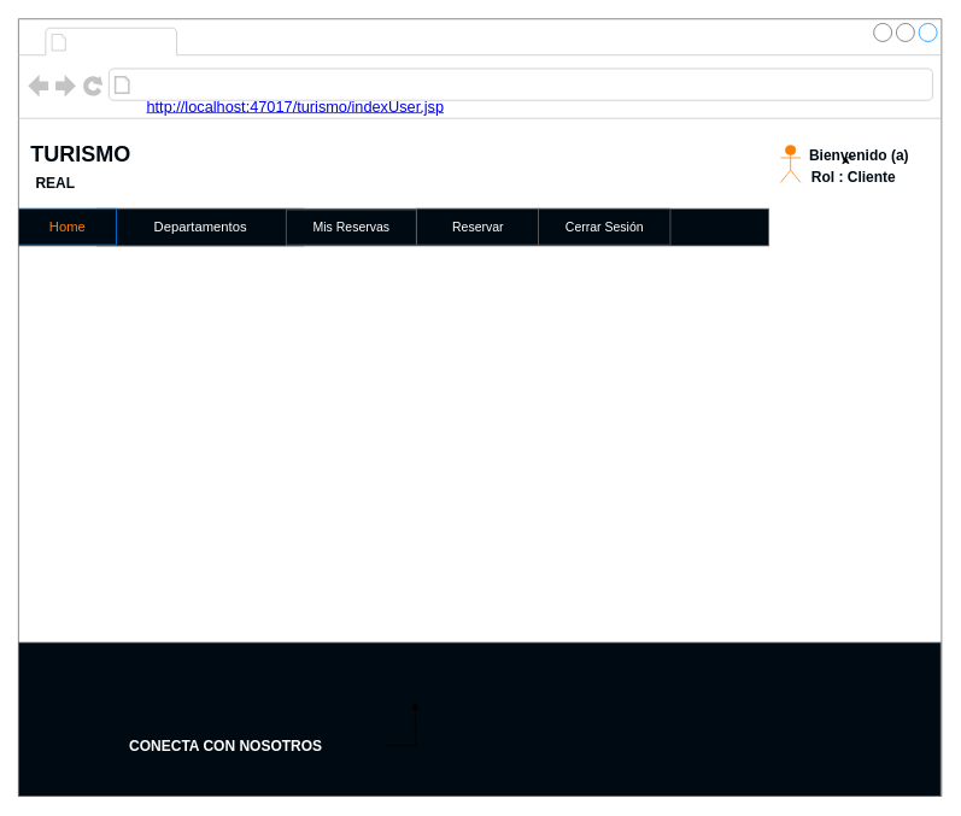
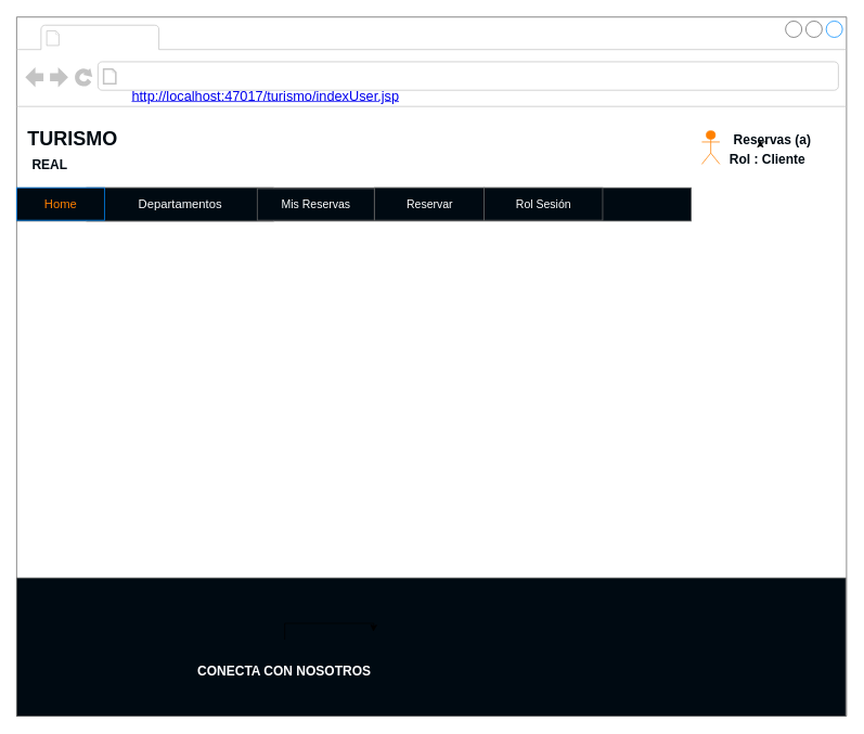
  <mxCell id="0" />
  <mxCell id="1" parent="0" />
  <mxCell id="2" value="" style="strokeWidth=1;shadow=0;dashed=0;align=center;html=1;shape=mxgraph.mockup.containers.browserWindow;rSize=0;fillColor=#ffffff;strokeColor=#666666;strokeColor2=#008cff;strokeColor3=#c4c4c4;mainText=,;recursiveResize=0;fontSize=14;" parent="1" vertex="1"><mxGeometry x="20" y="20" width="1021" height="860" as="geometry" /></mxCell>
  <mxCell id="3" value="&lt;a href=&quot;http://localhost:47017/turismo/misreservas.jsp&quot;&gt;http://localhost:47017/turismo/indexUser.jsp&lt;/a&gt;" style="strokeWidth=1;shadow=0;dashed=0;align=center;html=1;shape=mxgraph.mockup.containers.anchor;rSize=0;fontSize=17;fontColor=#666666;align=left;" parent="2" vertex="1"><mxGeometry x="140" y="85" width="250" height="26" as="geometry" /></mxCell>
  <mxCell id="4" style="edgeStyle=orthogonalEdgeStyle;rounded=0;orthogonalLoop=1;jettySize=auto;html=1;fontSize=22;fontColor=#FFFFFF;" parent="2" target="2" edge="1"><mxGeometry relative="1" as="geometry" /></mxCell>
  <mxCell id="5" value="TURISMO" style="text;html=1;strokeColor=none;fillColor=none;align=center;verticalAlign=middle;whiteSpace=wrap;rounded=0;labelBackgroundColor=none;fontSize=24;fontColor=#000A12;fontStyle=1" parent="2" vertex="1"><mxGeometry x="41" y="140" width="56" height="20" as="geometry" /></mxCell>
  <mxCell id="6" value="&lt;font style=&quot;font-size: 16px&quot;&gt;REAL&lt;/font&gt;" style="text;html=1;strokeColor=none;fillColor=none;align=center;verticalAlign=middle;whiteSpace=wrap;rounded=0;labelBackgroundColor=none;fontSize=22;fontColor=#000A12;fontStyle=1;direction=south;" parent="2" vertex="1"><mxGeometry x="26" y="160" width="30" height="41" as="geometry" /></mxCell>
  <mxCell id="7" value="" style="shape=umlActor;verticalLabelPosition=bottom;labelBackgroundColor=#ffffff;verticalAlign=top;html=1;outlineConnect=0;strokeColor=#FF8000;fillColor=#FF8000;gradientColor=none;fontSize=24;fontColor=#000A12;align=left;" parent="2" vertex="1"><mxGeometry x="843" y="140" width="22" height="41" as="geometry" /></mxCell>
- <mxCell id="8" value="&lt;span style=&quot;font-size: 16px&quot;&gt;Bienvenido (a)&lt;/span&gt;" style="text;html=1;strokeColor=none;fillColor=none;align=center;verticalAlign=middle;whiteSpace=wrap;rounded=0;labelBackgroundColor=none;fontSize=22;fontColor=#000A12;fontStyle=1;direction=south;" parent="2" vertex="1"><mxGeometry x="862" y="129.5" width="136" height="41" as="geometry" /></mxCell>
+ <mxCell id="8" value="&lt;span style=&quot;font-size: 16px&quot;&gt;Reservas (a)&lt;/span&gt;" style="text;html=1;strokeColor=none;fillColor=none;align=center;verticalAlign=middle;whiteSpace=wrap;rounded=0;labelBackgroundColor=none;fontSize=22;fontColor=#000A12;fontStyle=1;direction=south;" parent="2" vertex="1"><mxGeometry x="862" y="129.5" width="136" height="41" as="geometry" /></mxCell>
  <mxCell id="9" value="&lt;span style=&quot;font-size: 16px&quot;&gt;Rol : Cliente&lt;br&gt;&lt;/span&gt;" style="text;html=1;strokeColor=none;fillColor=none;align=center;verticalAlign=middle;whiteSpace=wrap;rounded=0;labelBackgroundColor=none;fontSize=22;fontColor=#000A12;fontStyle=1;direction=south;" parent="2" vertex="1"><mxGeometry x="864.5" y="153.5" width="118" height="41" as="geometry" /></mxCell>
  <mxCell id="10" value="" style="strokeWidth=1;shadow=0;dashed=0;align=center;html=1;shape=mxgraph.mockup.text.rrect;rSize=0;fillColor=#000A12;strokeColor=#666666;" parent="2" vertex="1"><mxGeometry y="690" width="1020" height="170" as="geometry" /></mxCell>
  <mxCell id="11" value="" style="edgeStyle=orthogonalEdgeStyle;rounded=0;orthogonalLoop=1;jettySize=auto;html=1;fontSize=24;fontColor=#FFFFFF;" parent="10" source="12" edge="1"><mxGeometry relative="1" as="geometry"><mxPoint x="438.852" y="66.027" as="targetPoint" /></mxGeometry></mxCell>
- <mxCell id="12" value="&lt;span style=&quot;font-size: 16px&quot;&gt;CONECTA CON NOSOTROS&lt;br&gt;&lt;/span&gt;" style="text;html=1;strokeColor=none;fillColor=none;align=center;verticalAlign=middle;whiteSpace=wrap;rounded=0;labelBackgroundColor=none;fontSize=22;fontColor=#FFFFFF;fontStyle=1;direction=south;" parent="10" vertex="1"><mxGeometry x="55.407" y="75.893" width="348.815" height="75.893" as="geometry" /></mxCell>
+ <mxCell id="12" value="&lt;span style=&quot;font-size: 16px&quot;&gt;CONECTA CON NOSOTROS&lt;br&gt;&lt;/span&gt;" style="text;html=1;strokeColor=none;fillColor=none;align=center;verticalAlign=middle;whiteSpace=wrap;rounded=0;labelBackgroundColor=none;fontSize=22;fontColor=#FFFFFF;fontStyle=1;direction=south;" parent="10" vertex="1"><mxGeometry x="155.407" y="75.893" width="348.815" height="75.893" as="geometry" /></mxCell>
  <mxCell id="13" value="" style="strokeWidth=1;shadow=0;dashed=0;align=center;html=1;shape=mxgraph.mockup.text.rrect;rSize=0;fillColor=#000A12;strokeColor=#666666;" vertex="1" parent="2"><mxGeometry y="210" width="830" height="41" as="geometry" /></mxCell>
  <mxCell id="14" value="&lt;font style=&quot;font-size: 15px&quot; color=&quot;#ffffff&quot;&gt;Departamentos&lt;/font&gt;" style="strokeColor=inherit;fillColor=inherit;gradientColor=inherit;strokeWidth=1;shadow=0;dashed=0;align=center;html=1;shape=mxgraph.mockup.text.rrect;rSize=0;fontSize=17;fontColor=#0000ff;" vertex="1" parent="13"><mxGeometry x="86" width="230" height="41" as="geometry" /></mxCell>
  <mxCell id="15" value="&lt;font style=&quot;font-size: 14px&quot; color=&quot;#ffffff&quot;&gt;Reservar&lt;/font&gt;" style="strokeColor=inherit;fillColor=inherit;gradientColor=inherit;strokeWidth=1;shadow=0;dashed=0;align=center;html=1;shape=mxgraph.mockup.text.rrect;rSize=0;fontSize=17;fontColor=#0000ff;" vertex="1" parent="13"><mxGeometry x="440.396" width="135.03" height="40" as="geometry" /></mxCell>
- <mxCell id="16" value="&lt;font style=&quot;font-size: 14px&quot; color=&quot;#ffffff&quot;&gt;Cerrar Sesión&lt;/font&gt;" style="strokeColor=inherit;fillColor=inherit;gradientColor=inherit;strokeWidth=1;shadow=0;dashed=0;align=center;html=1;shape=mxgraph.mockup.text.rrect;rSize=0;fontSize=17;fontColor=#0000ff;" vertex="1" parent="13"><mxGeometry x="575" width="146" height="40" as="geometry" /></mxCell>
+ <mxCell id="16" value="&lt;font style=&quot;font-size: 14px&quot; color=&quot;#ffffff&quot;&gt;Rol Sesión&lt;/font&gt;" style="strokeColor=inherit;fillColor=inherit;gradientColor=inherit;strokeWidth=1;shadow=0;dashed=0;align=center;html=1;shape=mxgraph.mockup.text.rrect;rSize=0;fontSize=17;fontColor=#0000ff;" vertex="1" parent="13"><mxGeometry x="575" width="146" height="40" as="geometry" /></mxCell>
  <mxCell id="17" value="&lt;font style=&quot;font-size: 15px&quot; color=&quot;#ff8000&quot;&gt;Home&lt;/font&gt;" style="strokeWidth=1;shadow=0;dashed=0;align=center;html=1;shape=mxgraph.mockup.text.rrect;rSize=0;fontSize=17;fontColor=#ffffff;fillColor=#000A12;strokeColor=#008cff;" vertex="1" parent="13"><mxGeometry width="108" height="40" as="geometry" /></mxCell>
  <mxCell id="18" value="&lt;font style=&quot;font-size: 14px&quot; color=&quot;#ffffff&quot;&gt;Mis Reservas&lt;/font&gt;" style="strokeColor=inherit;fillColor=inherit;gradientColor=inherit;strokeWidth=1;shadow=0;dashed=0;align=center;html=1;shape=mxgraph.mockup.text.rrect;rSize=0;fontSize=17;fontColor=#0000ff;" vertex="1" parent="13"><mxGeometry x="296" y="1" width="144" height="39" as="geometry" /></mxCell>
  <mxCell id="19" style="edgeStyle=orthogonalEdgeStyle;rounded=0;orthogonalLoop=1;jettySize=auto;html=1;exitX=0;exitY=0.5;exitDx=0;exitDy=0;entryX=-0.037;entryY=0.572;entryDx=0;entryDy=0;entryPerimeter=0;fontSize=14;" edge="1" parent="2" source="9" target="9"><mxGeometry relative="1" as="geometry" /></mxCell>
